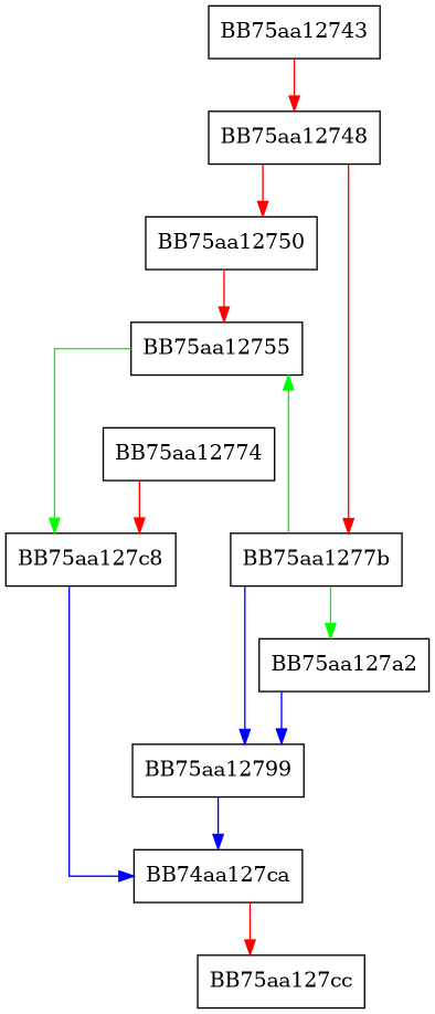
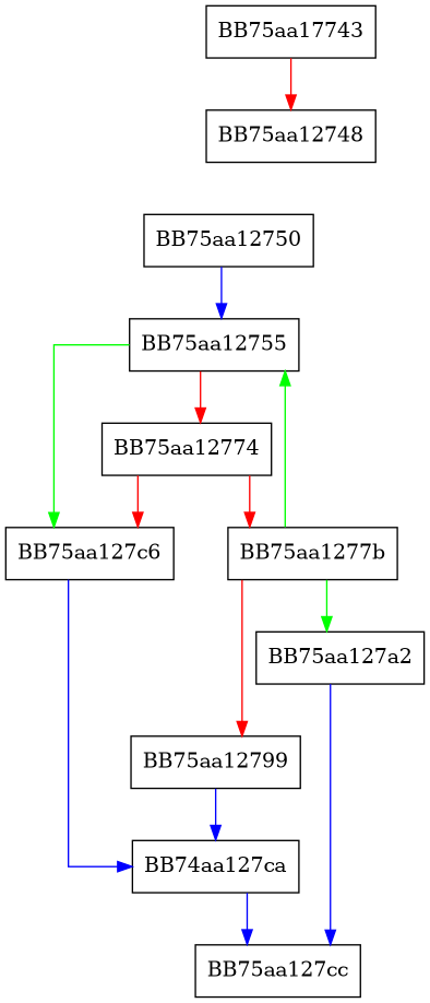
  digraph {
    splines=ortho
    node [shape=box]
    edge [color=red]
    BB75aa12748
    BB75aa12750
-   BB75aa12743
+   BB75aa12743 [label=BB75aa17743]
    BB75aa12755
-   BB75aa127c6 [label=BB75aa127c8]
+   BB75aa127c6
    BB75aa12774
    n7 [label=BB74aa127ca]
    BB75aa1277b
    BB75aa127cc
    BB75aa127a2
    BB75aa12799
-   BB75aa12748 -> BB75aa12750
-   BB75aa12750 -> BB75aa12755
+   BB75aa12750 -> BB75aa12755 [color=blue]
    BB75aa12743 -> BB75aa12748
    BB75aa12755 -> BB75aa127c6 [color=green]
+   BB75aa12755 -> BB75aa12774
    BB75aa127c6 -> n7 [color=blue]
    BB75aa12774 -> BB75aa127c6
-   BB75aa12748 -> BB75aa1277b
-   n7 -> BB75aa127cc
+   BB75aa12774 -> BB75aa1277b
+   n7 -> BB75aa127cc [color=blue]
    BB75aa1277b -> BB75aa12755 [color=green]
    BB75aa1277b -> BB75aa127a2 [color=green]
-   BB75aa1277b -> BB75aa12799 [color=blue]
-   BB75aa127a2 -> BB75aa12799 [color=blue]
+   BB75aa1277b -> BB75aa12799
+   BB75aa127a2 -> BB75aa127cc [color=blue]
    BB75aa12799 -> n7 [color=blue]
  }
